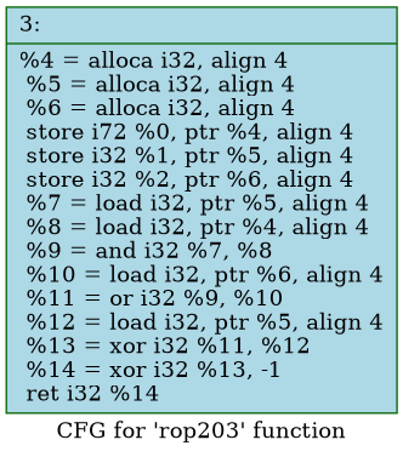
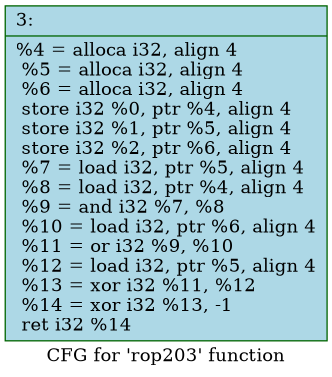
  digraph {
    label="CFG for 'rop203' function"
    fontname="DejaVu Serif"
-   n1 [color=darkgreen fillcolor=lightblue fontname="DejaVu Serif" label="{3:\l|  %4 = alloca i32, align 4\l  %5 = alloca i32, align 4\l  %6 = alloca i32, align 4\l  store i72 %0, ptr %4, align 4\l  store i32 %1, ptr %5, align 4\l  store i32 %2, ptr %6, align 4\l  %7 = load i32, ptr %5, align 4\l  %8 = load i32, ptr %4, align 4\l  %9 = and i32 %7, %8\l  %10 = load i32, ptr %6, align 4\l  %11 = or i32 %9, %10\l  %12 = load i32, ptr %5, align 4\l  %13 = xor i32 %11, %12\l  %14 = xor i32 %13, -1\l  ret i32 %14\l}" shape=record style=filled]
+   n1 [color=darkgreen fillcolor=lightblue fontname="DejaVu Serif" label="{3:\l|  %4 = alloca i32, align 4\l  %5 = alloca i32, align 4\l  %6 = alloca i32, align 4\l  store i32 %0, ptr %4, align 4\l  store i32 %1, ptr %5, align 4\l  store i32 %2, ptr %6, align 4\l  %7 = load i32, ptr %5, align 4\l  %8 = load i32, ptr %4, align 4\l  %9 = and i32 %7, %8\l  %10 = load i32, ptr %6, align 4\l  %11 = or i32 %9, %10\l  %12 = load i32, ptr %5, align 4\l  %13 = xor i32 %11, %12\l  %14 = xor i32 %13, -1\l  ret i32 %14\l}" shape=record style=filled]
  }
